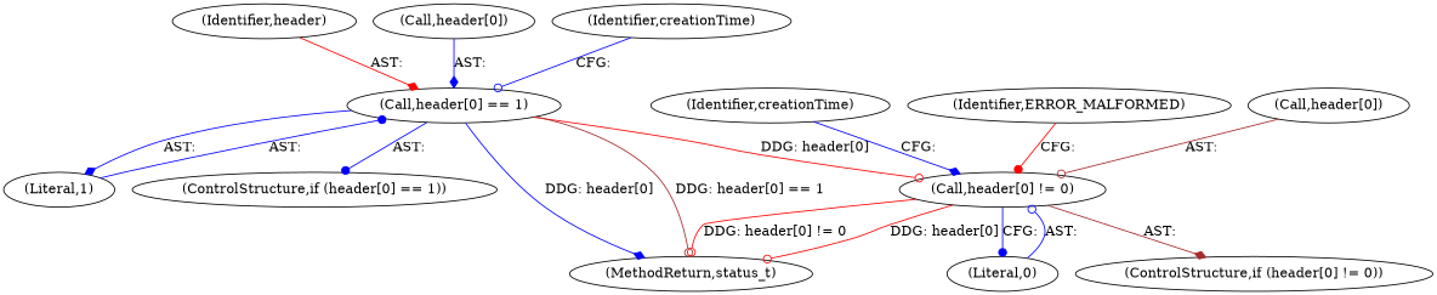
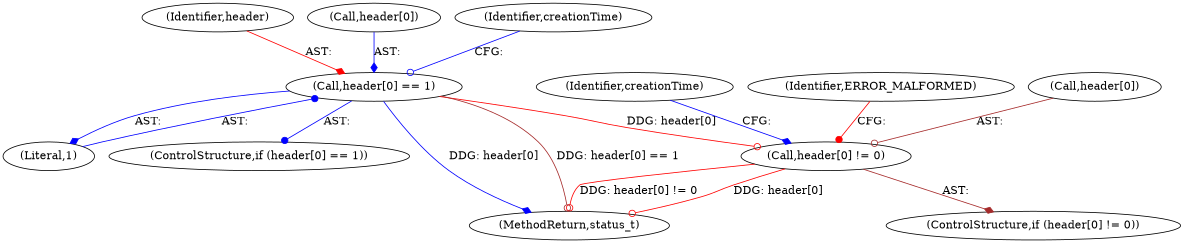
  digraph {
    edge [arrowhead=odot color=blue]
    n1 [label="(Call,header[0] != 0)"]
    n2 [label="(ControlStructure,if (header[0] != 0))"]
    n3 [label="(MethodReturn,status_t)"]
-   n4 [label="(Literal,0)"]
    n5 [label="(Call,header[0] == 1)"]
    n6 [label="(Literal,1)"]
    n7 [label="(ControlStructure,if (header[0] == 1))"]
    n8 [label="(Identifier,header)"]
    n9 [label="(Call,header[0])"]
    n10 [label="(Identifier,creationTime)"]
    n11 [label="(Identifier,creationTime)"]
    n12 [label="(Identifier,ERROR_MALFORMED)"]
    n13 [label="(Call,header[0])"]
    n1 -> n2 [arrowhead=diamond color=brown label="AST: "]
    n1 -> n3 [color=red label="DDG: header[0]"]
    n1 -> n3 [color=red label="DDG: header[0] != 0"]
-   n1 -> n4 [arrowhead=dot label="CFG: "]
-   n4 -> n1 [label="AST: "]
    n5 -> n1 [color=red label="DDG: header[0]"]
    n5 -> n3 [arrowhead=diamond label="DDG: header[0]"]
    n5 -> n3 [color=brown label="DDG: header[0] == 1"]
    n5 -> n6 [arrowhead=diamond label="AST: "]
    n5 -> n7 [arrowhead=dot label="AST: "]
    n6 -> n5 [arrowhead=dot label="AST: "]
    n8 -> n5 [arrowhead=diamond color=red label="AST: "]
    n9 -> n5 [arrowhead=diamond label="AST: "]
    n10 -> n5 [label="CFG: "]
    n11 -> n1 [arrowhead=diamond label="CFG: "]
    n12 -> n1 [arrowhead=dot color=red label="CFG: "]
    n13 -> n1 [color=brown label="AST: "]
  }
